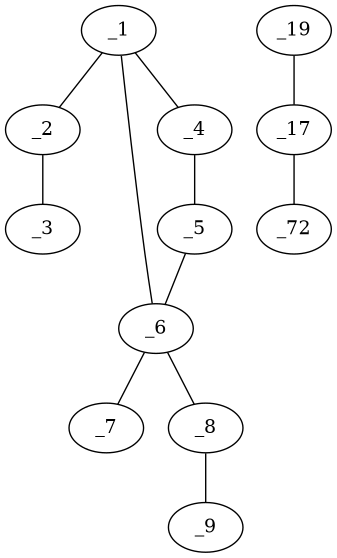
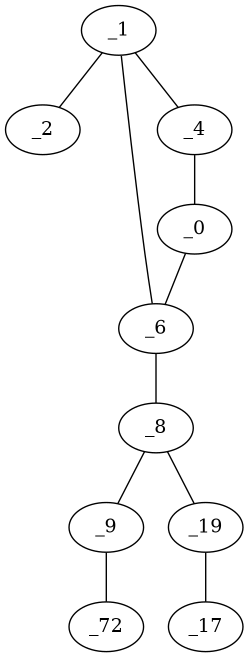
  graph {
    node [charge=0 chem=1 symbol="C  " x=3.0878 y=-1.4139]
    edge [valence=1]
    _1 [chem=4 symbol="N  " x=2.2788]
    _2 [x=2.5878 y=-2.3649]
    _6 [y=-0.8261]
    _4 [x=3.5878 y=-2.3649]
-   _3 [chem=2 symbol="O  " x=2 y=-3.1739]
-   _7 [y=0.1739]
    _8 [x=3.9538 y=0.6739]
-   _5 [chem=5 symbol="S  " x=3.8968]
+   _5 [chem=5 symbol="S  " x=3.8968 label=_0]
    _9 [chem=2 symbol="O  " x=4.8198 y=0.1739]
    n10 [chem=2 label=_19 symbol="O  " x=3.9538 y=1.6739]
    n11 [label=_17 x=4.8199 y=2.1739]
    n12 [label=_72 x=4.8199 y=3.1739]
    _1 -- _2
    _1 -- _6
    _1 -- _4
-   _2 -- _3 [valence=2]
-   _6 -- _7
    _6 -- _8
    _4 -- _5
    _8 -- _9 [valence=2]
+   _8 -- n10
    _5 -- _6
    n10 -- n11
-   n11 -- n12
+   _9 -- n12
  }
